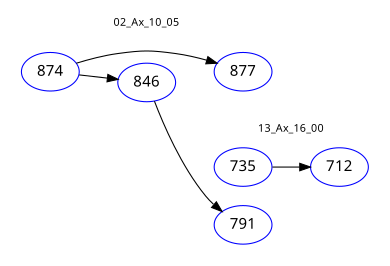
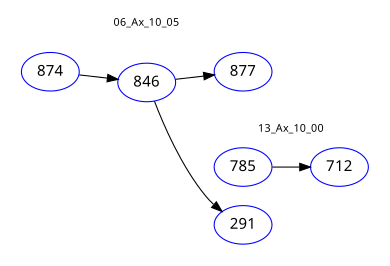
  digraph {
    fontname="Noto Sans"
    rankdir=LR
    node [color=blue fontname="Noto Sans"]
    edge [color=black fontname="Noto Sans"]
-   n1 [label=735]
+   n1 [label=785]
    n2 [label=712]
-   n3 [label=791]
+   n3 [label=291]
    n4 [label=874]
    n5 [label=846]
    n6 [label=877]
    subgraph cluster_1 {
      color=white
      fontsize=10
-     label="13_Ax_16_00"
+     label="13_Ax_10_00"
      n1
      n2
      n3
    }
    subgraph cluster_2 {
      color=white
      fontsize=10
-     label="02_Ax_10_05"
+     label="06_Ax_10_05"
      n4
      n5
      n6
    }
    n1 -> n2
    n4 -> n5
-   n4 -> n6
+   n5 -> n6
    n5 -> n3
  }
